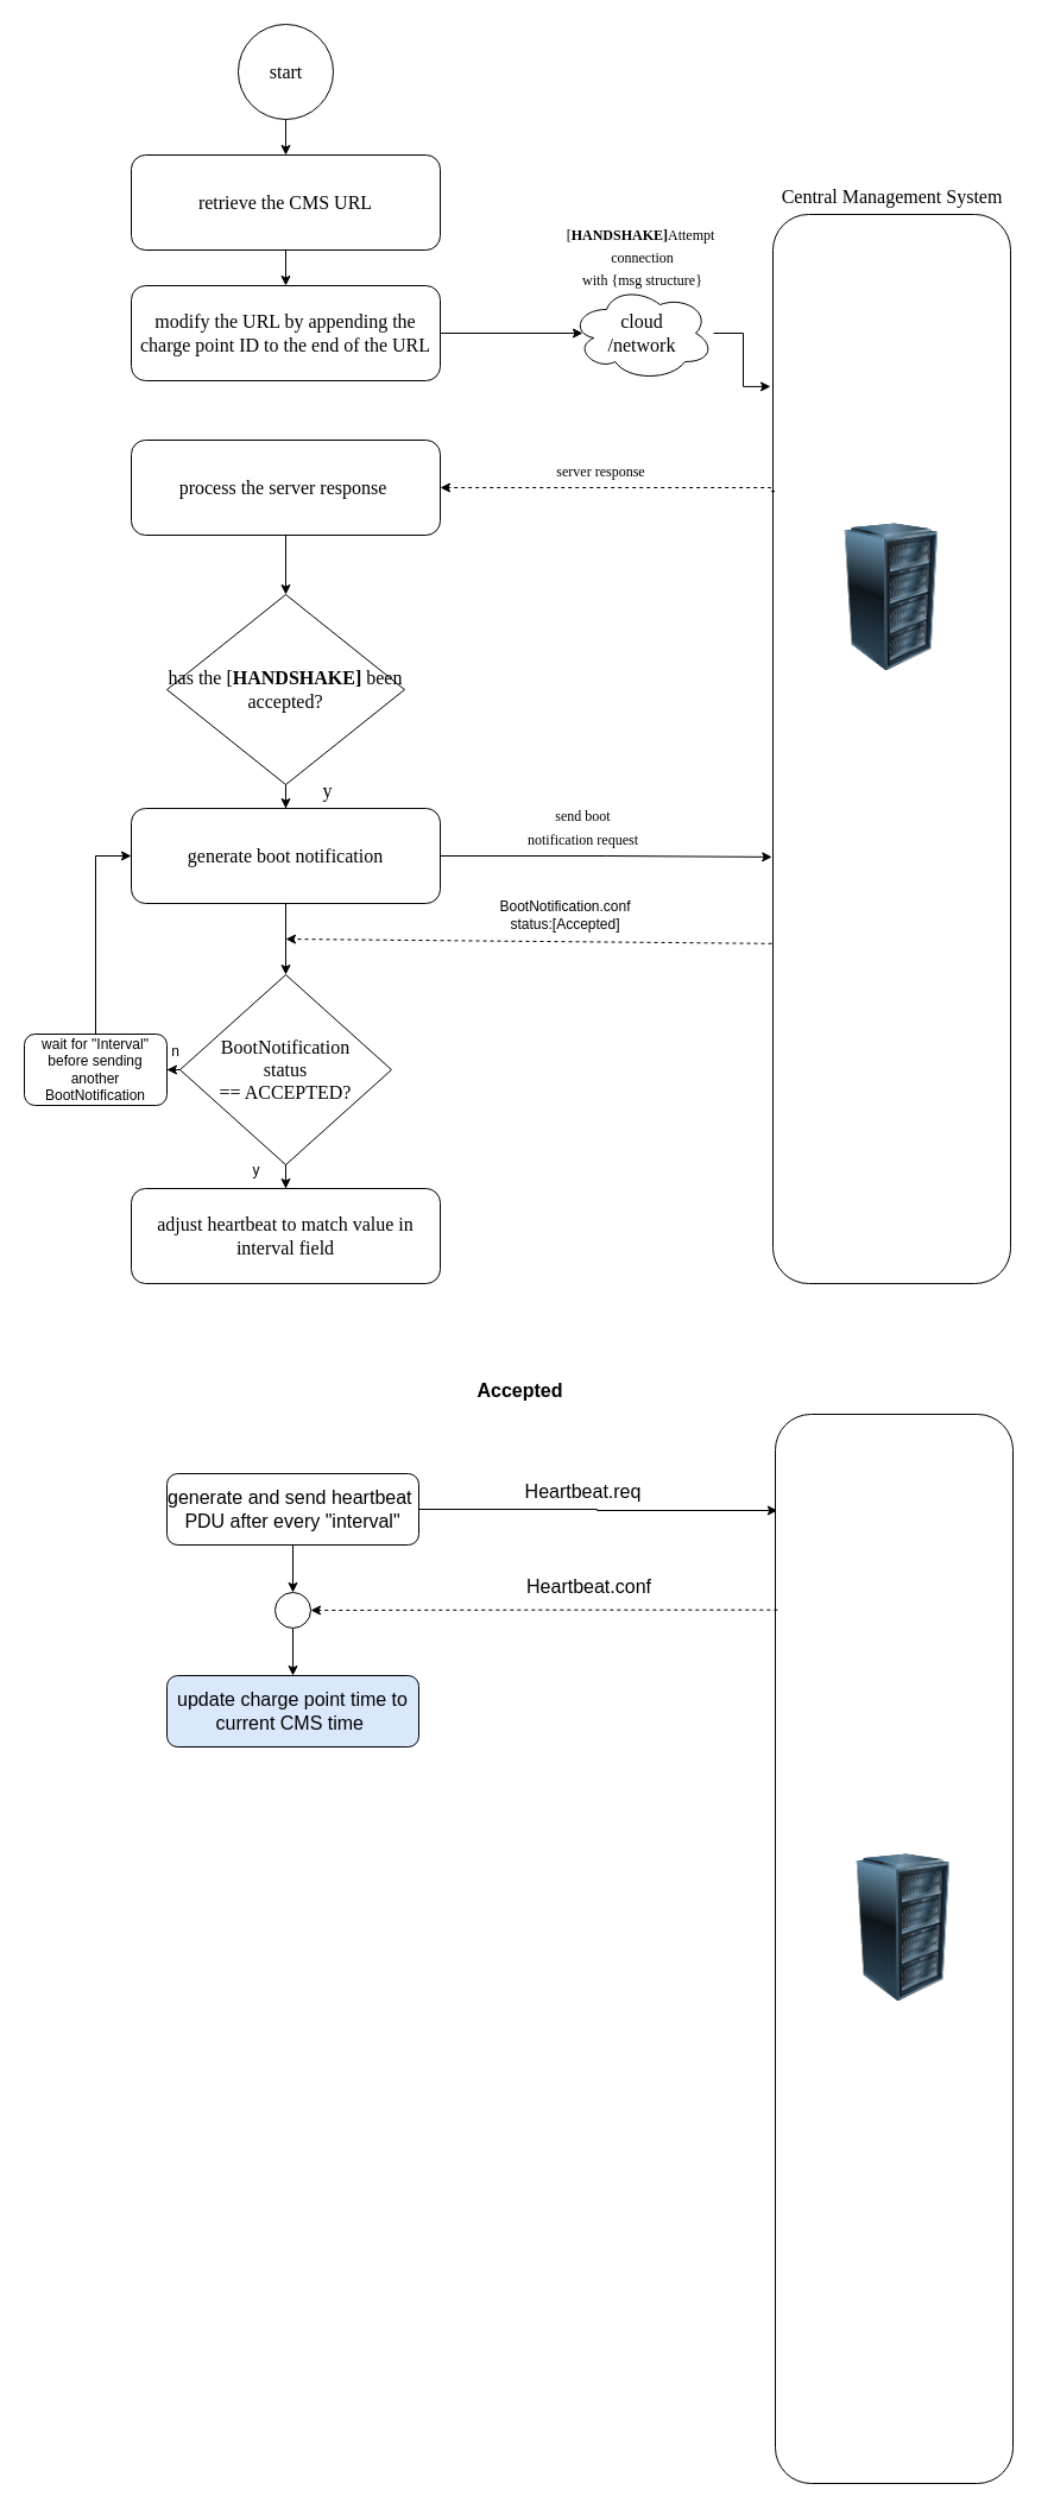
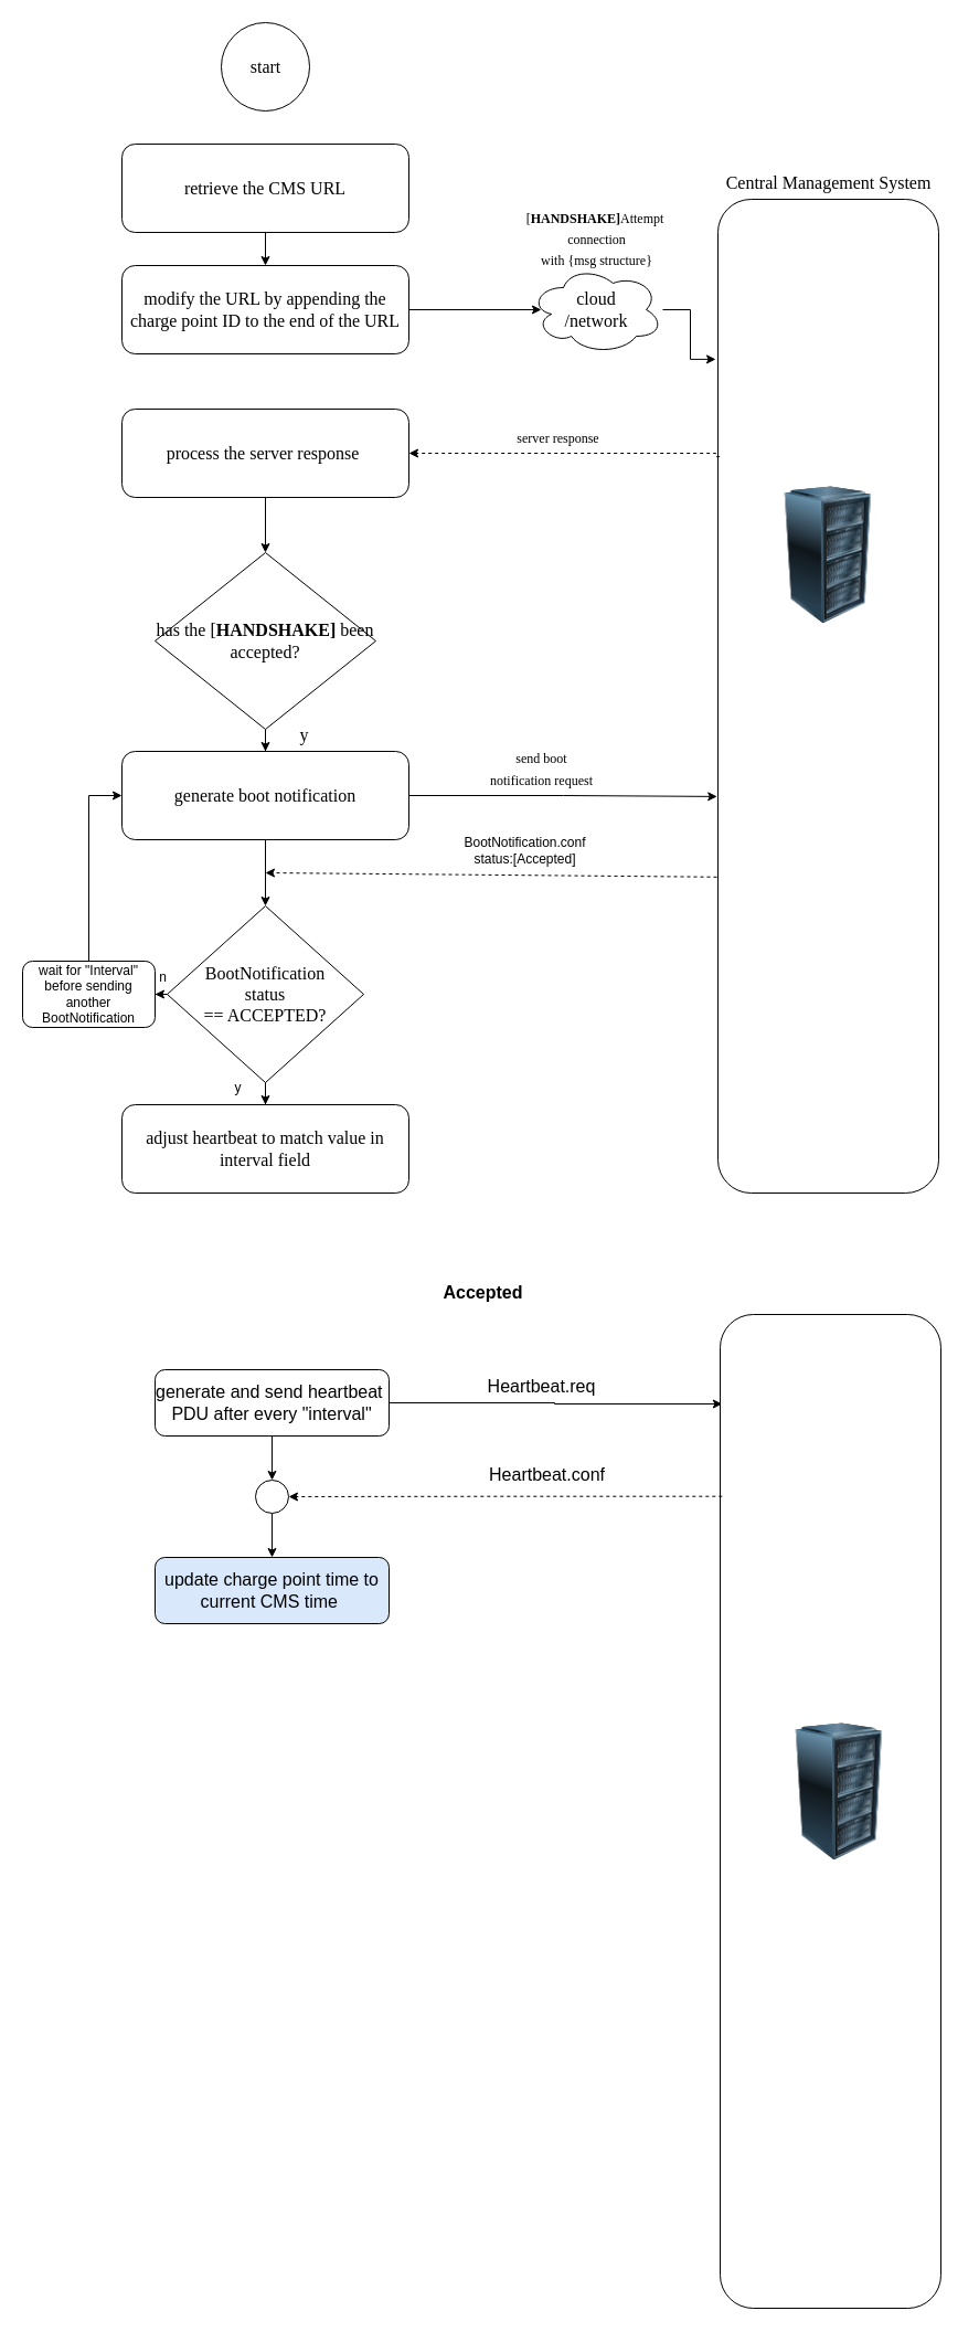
  <mxCell id="0" />
  <mxCell id="1" parent="0" />
  <mxCell id="2" value="" style="rounded=1;whiteSpace=wrap;html=1;fontFamily=Georgia;fontSize=16;" parent="1" vertex="1"><mxGeometry x="650" y="180" width="200" height="900" as="geometry" /></mxCell>
- <mxCell id="3" style="edgeStyle=orthogonalEdgeStyle;rounded=0;orthogonalLoop=1;jettySize=auto;html=1;entryX=0.5;entryY=0;entryDx=0;entryDy=0;fontFamily=Georgia;fontSize=16;" parent="1" source="4" target="8" edge="1"><mxGeometry relative="1" as="geometry" /></mxCell>
  <mxCell id="4" value="&lt;font style=&quot;font-size: 16px;&quot;&gt;start&lt;/font&gt;" style="ellipse;html=1;fontFamily=Georgia;" parent="1" vertex="1"><mxGeometry x="200" width="80" height="80" as="geometry" y="20" /></mxCell>
  <mxCell id="5" style="edgeStyle=orthogonalEdgeStyle;rounded=0;orthogonalLoop=1;jettySize=auto;html=1;entryX=0.083;entryY=0.5;entryDx=0;entryDy=0;entryPerimeter=0;fontFamily=Georgia;fontSize=16;" parent="1" source="6" target="10" edge="1"><mxGeometry relative="1" as="geometry" /></mxCell>
  <mxCell id="6" value="modify the URL by appending the charge point ID to the end of the URL" style="rounded=1;whiteSpace=wrap;html=1;fontFamily=Georgia;fontSize=16;" parent="1" vertex="1"><mxGeometry x="110" y="240" width="260" height="80" as="geometry" /></mxCell>
  <mxCell id="7" value="" style="edgeStyle=orthogonalEdgeStyle;rounded=0;orthogonalLoop=1;jettySize=auto;html=1;fontFamily=Georgia;fontSize=16;" parent="1" source="8" target="6" edge="1"><mxGeometry relative="1" as="geometry" /></mxCell>
  <mxCell id="8" value="retrieve the CMS URL" style="rounded=1;whiteSpace=wrap;html=1;fontFamily=Georgia;fontSize=16;" parent="1" vertex="1"><mxGeometry x="110" y="130" width="260" height="80" as="geometry" /></mxCell>
  <mxCell id="9" style="edgeStyle=orthogonalEdgeStyle;rounded=0;orthogonalLoop=1;jettySize=auto;html=1;entryX=-0.01;entryY=0.161;entryDx=0;entryDy=0;entryPerimeter=0;fontFamily=Georgia;fontSize=16;" parent="1" source="10" target="2" edge="1"><mxGeometry relative="1" as="geometry" /></mxCell>
  <mxCell id="10" value="cloud&lt;br&gt;/network" style="ellipse;shape=cloud;whiteSpace=wrap;html=1;fontFamily=Georgia;fontSize=16;" parent="1" vertex="1"><mxGeometry x="480" y="240" width="120" height="80" as="geometry" /></mxCell>
  <mxCell id="11" value="" style="image;html=1;image=img/lib/clip_art/computers/Server_Rack_128x128.png;fontFamily=Georgia;fontSize=16;" parent="1" vertex="1"><mxGeometry x="685" y="440" width="130" height="125" as="geometry" /></mxCell>
  <mxCell id="12" value="Central Management System&lt;br&gt;" style="text;html=1;align=center;verticalAlign=middle;resizable=0;points=[];autosize=1;strokeColor=none;fillColor=none;fontSize=16;fontFamily=Georgia;" parent="1" vertex="1"><mxGeometry x="635" y="150" width="230" height="30" as="geometry" /></mxCell>
  <mxCell id="13" value="&lt;font style=&quot;font-size: 12px;&quot;&gt;[&lt;b&gt;HANDSHAKE]&lt;/b&gt;Attempt&amp;nbsp;&lt;br&gt;connection&lt;br&gt;with {msg structure}&lt;/font&gt;" style="text;html=1;align=center;verticalAlign=middle;resizable=0;points=[];autosize=1;strokeColor=none;fillColor=none;fontSize=16;fontFamily=Georgia;" parent="1" vertex="1"><mxGeometry x="455" y="180" width="170" height="70" as="geometry" /></mxCell>
  <mxCell id="14" style="edgeStyle=orthogonalEdgeStyle;rounded=0;orthogonalLoop=1;jettySize=auto;html=1;fontFamily=Georgia;fontSize=16;exitX=0.008;exitY=0.259;exitDx=0;exitDy=0;exitPerimeter=0;dashed=1;" parent="1" source="2" target="16" edge="1"><mxGeometry relative="1" as="geometry"><Array as="points"><mxPoint x="648" y="413" /><mxPoint x="648" y="410" /></Array></mxGeometry></mxCell>
  <mxCell id="15" value="" style="edgeStyle=orthogonalEdgeStyle;rounded=0;orthogonalLoop=1;jettySize=auto;html=1;fontFamily=Georgia;fontSize=16;" parent="1" source="16" target="19" edge="1"><mxGeometry relative="1" as="geometry" /></mxCell>
  <mxCell id="16" value="process the server response&amp;nbsp;" style="rounded=1;whiteSpace=wrap;html=1;fontFamily=Georgia;fontSize=16;" parent="1" vertex="1"><mxGeometry x="110" y="370" width="260" height="80" as="geometry" /></mxCell>
  <mxCell id="17" value="&lt;font style=&quot;font-size: 12px;&quot;&gt;server response&lt;/font&gt;" style="text;html=1;align=center;verticalAlign=middle;resizable=0;points=[];autosize=1;strokeColor=none;fillColor=none;fontSize=16;fontFamily=Georgia;" parent="1" vertex="1"><mxGeometry x="450" y="380" width="110" height="30" as="geometry" /></mxCell>
  <mxCell id="18" value="" style="edgeStyle=orthogonalEdgeStyle;rounded=0;orthogonalLoop=1;jettySize=auto;html=1;fontFamily=Georgia;fontSize=16;" parent="1" source="19" target="23" edge="1"><mxGeometry relative="1" as="geometry" /></mxCell>
  <mxCell id="19" value="has the [&lt;b&gt;HANDSHAKE]&amp;nbsp;&lt;/b&gt;been accepted?" style="rhombus;whiteSpace=wrap;html=1;fontFamily=Georgia;fontSize=16;" parent="1" vertex="1"><mxGeometry x="140" y="500" width="200" height="160" as="geometry" /></mxCell>
  <mxCell id="20" value="y" style="text;html=1;align=center;verticalAlign=middle;resizable=0;points=[];autosize=1;strokeColor=none;fillColor=none;fontSize=16;fontFamily=Georgia;" parent="1" vertex="1"><mxGeometry x="260" y="650" width="30" height="30" as="geometry" /></mxCell>
  <mxCell id="21" style="edgeStyle=orthogonalEdgeStyle;rounded=0;orthogonalLoop=1;jettySize=auto;html=1;fontFamily=Georgia;fontSize=16;entryX=-0.004;entryY=0.601;entryDx=0;entryDy=0;entryPerimeter=0;" parent="1" source="23" target="2" edge="1"><mxGeometry relative="1" as="geometry"><mxPoint x="580" y="730" as="targetPoint" /><Array as="points" /></mxGeometry></mxCell>
  <mxCell id="22" value="" style="edgeStyle=orthogonalEdgeStyle;rounded=0;orthogonalLoop=1;jettySize=auto;html=1;" parent="1" source="23" target="27" edge="1"><mxGeometry relative="1" as="geometry" /></mxCell>
  <mxCell id="23" value="generate boot notification" style="rounded=1;whiteSpace=wrap;html=1;fontFamily=Georgia;fontSize=16;" parent="1" vertex="1"><mxGeometry x="110" y="680" width="260" height="80" as="geometry" /></mxCell>
  <mxCell id="24" value="&lt;font style=&quot;font-size: 12px;&quot;&gt;send boot &lt;br&gt;notification request&lt;/font&gt;" style="text;html=1;align=center;verticalAlign=middle;resizable=0;points=[];autosize=1;strokeColor=none;fillColor=none;fontSize=16;fontFamily=Georgia;" parent="1" vertex="1"><mxGeometry x="425" y="670" width="130" height="50" as="geometry" /></mxCell>
  <mxCell id="25" value="BootNotification.conf&lt;br&gt;status:[Accepted]" style="text;html=1;align=center;verticalAlign=middle;resizable=0;points=[];autosize=1;strokeColor=none;fillColor=none;" parent="1" vertex="1"><mxGeometry x="410" y="750" width="130" height="40" as="geometry" /></mxCell>
  <mxCell id="26" style="edgeStyle=orthogonalEdgeStyle;rounded=0;orthogonalLoop=1;jettySize=auto;html=1;entryX=1;entryY=0.5;entryDx=0;entryDy=0;" parent="1" source="27" target="34" edge="1"><mxGeometry relative="1" as="geometry" /></mxCell>
  <mxCell id="27" value="BootNotification &lt;br&gt;status&lt;br&gt;== ACCEPTED?" style="rhombus;whiteSpace=wrap;html=1;fontFamily=Georgia;fontSize=16;" parent="1" vertex="1"><mxGeometry x="151" y="820" width="178" height="160" as="geometry" /></mxCell>
  <mxCell id="28" value="" style="edgeStyle=none;orthogonalLoop=1;jettySize=auto;html=1;rounded=0;entryX=-0.005;entryY=0.682;entryDx=0;entryDy=0;entryPerimeter=0;exitX=-0.005;exitY=0.682;exitDx=0;exitDy=0;exitPerimeter=0;dashed=1;" parent="1" source="2" edge="1"><mxGeometry width="100" relative="1" as="geometry"><mxPoint x="430" y="810" as="sourcePoint" /><mxPoint x="240" y="790" as="targetPoint" /><Array as="points" /></mxGeometry></mxCell>
  <mxCell id="29" value="" style="edgeStyle=orthogonalEdgeStyle;rounded=0;orthogonalLoop=1;jettySize=auto;html=1;" parent="1" source="27" target="30" edge="1"><mxGeometry relative="1" as="geometry" /></mxCell>
  <mxCell id="30" value="adjust heartbeat to match value in&lt;br&gt;interval field" style="rounded=1;whiteSpace=wrap;html=1;fontFamily=Georgia;fontSize=16;" parent="1" vertex="1"><mxGeometry x="110" y="1000" width="260" height="80" as="geometry" /></mxCell>
  <mxCell id="31" value="y" style="text;html=1;align=center;verticalAlign=middle;resizable=0;points=[];autosize=1;strokeColor=none;fillColor=none;" parent="1" vertex="1"><mxGeometry x="200" y="970" width="30" height="30" as="geometry" /></mxCell>
  <mxCell id="32" value="n" style="text;html=1;align=center;verticalAlign=middle;resizable=0;points=[];autosize=1;strokeColor=none;fillColor=none;" parent="1" vertex="1"><mxGeometry x="132" y="870" width="30" height="30" as="geometry" /></mxCell>
  <mxCell id="33" style="edgeStyle=orthogonalEdgeStyle;rounded=0;orthogonalLoop=1;jettySize=auto;html=1;entryX=0;entryY=0.5;entryDx=0;entryDy=0;" parent="1" source="34" target="23" edge="1"><mxGeometry relative="1" as="geometry" /></mxCell>
  <mxCell id="34" value="wait for &quot;Interval&quot; before sending another BootNotification" style="rounded=1;whiteSpace=wrap;html=1;" parent="1" vertex="1"><mxGeometry x="20" y="870" width="120" height="60" as="geometry" /></mxCell>
  <mxCell id="35" style="edgeStyle=orthogonalEdgeStyle;rounded=0;orthogonalLoop=1;jettySize=auto;html=1;entryX=0.009;entryY=0.09;entryDx=0;entryDy=0;entryPerimeter=0;fontSize=16;" parent="1" source="37" target="38" edge="1"><mxGeometry relative="1" as="geometry" /></mxCell>
  <mxCell id="36" value="" style="edgeStyle=orthogonalEdgeStyle;rounded=0;orthogonalLoop=1;jettySize=auto;html=1;fontSize=16;" parent="1" source="37" target="45" edge="1"><mxGeometry relative="1" as="geometry" /></mxCell>
  <mxCell id="37" value="generate and send heartbeat&amp;nbsp;&lt;br&gt;PDU after every &quot;interval&quot;" style="rounded=1;whiteSpace=wrap;html=1;fontSize=16;" parent="1" vertex="1"><mxGeometry x="140" y="1240" width="212" height="60" as="geometry" /></mxCell>
  <mxCell id="38" value="" style="rounded=1;whiteSpace=wrap;html=1;fontFamily=Georgia;fontSize=16;" parent="1" vertex="1"><mxGeometry x="652" y="1190" width="200" height="900" as="geometry" /></mxCell>
  <mxCell id="39" value="Heartbeat.req" style="text;html=1;align=center;verticalAlign=middle;resizable=0;points=[];autosize=1;strokeColor=none;fillColor=none;fontSize=16;" parent="1" vertex="1"><mxGeometry x="430" y="1240" width="120" height="30" as="geometry" /></mxCell>
  <mxCell id="40" value="" style="image;html=1;image=img/lib/clip_art/computers/Server_Rack_128x128.png;fontFamily=Georgia;fontSize=16;" parent="1" vertex="1"><mxGeometry x="695" y="1560" width="130" height="125" as="geometry" /></mxCell>
  <mxCell id="41" value="Accepted" style="text;strokeColor=none;fillColor=none;html=1;fontSize=16;fontStyle=1;verticalAlign=middle;align=center;" parent="1" vertex="1"><mxGeometry x="387" y="1150" width="100" height="40" as="geometry" /></mxCell>
  <mxCell id="42" value="update charge point time to current CMS time&amp;nbsp;" style="rounded=1;whiteSpace=wrap;html=1;fontSize=16;fillColor=#dae8fc;" parent="1" vertex="1"><mxGeometry x="140" y="1410" width="212" height="60" as="geometry" /></mxCell>
  <mxCell id="43" value="" style="edgeStyle=orthogonalEdgeStyle;rounded=0;orthogonalLoop=1;jettySize=auto;html=1;fontSize=16;" parent="1" source="45" target="42" edge="1"><mxGeometry relative="1" as="geometry" /></mxCell>
  <mxCell id="44" style="edgeStyle=orthogonalEdgeStyle;rounded=0;orthogonalLoop=1;jettySize=auto;html=1;fontSize=16;exitX=0.009;exitY=0.183;exitDx=0;exitDy=0;exitPerimeter=0;dashed=1;" parent="1" source="38" target="45" edge="1"><mxGeometry relative="1" as="geometry" /></mxCell>
  <mxCell id="45" value="" style="ellipse;whiteSpace=wrap;html=1;fontSize=16;" parent="1" vertex="1"><mxGeometry x="231" y="1340" width="30" height="30" as="geometry" /></mxCell>
  <mxCell id="46" value="Heartbeat.conf" style="text;html=1;align=center;verticalAlign=middle;resizable=0;points=[];autosize=1;strokeColor=none;fillColor=none;fontSize=16;" parent="1" vertex="1"><mxGeometry x="430" y="1320" width="130" height="30" as="geometry" /></mxCell>
